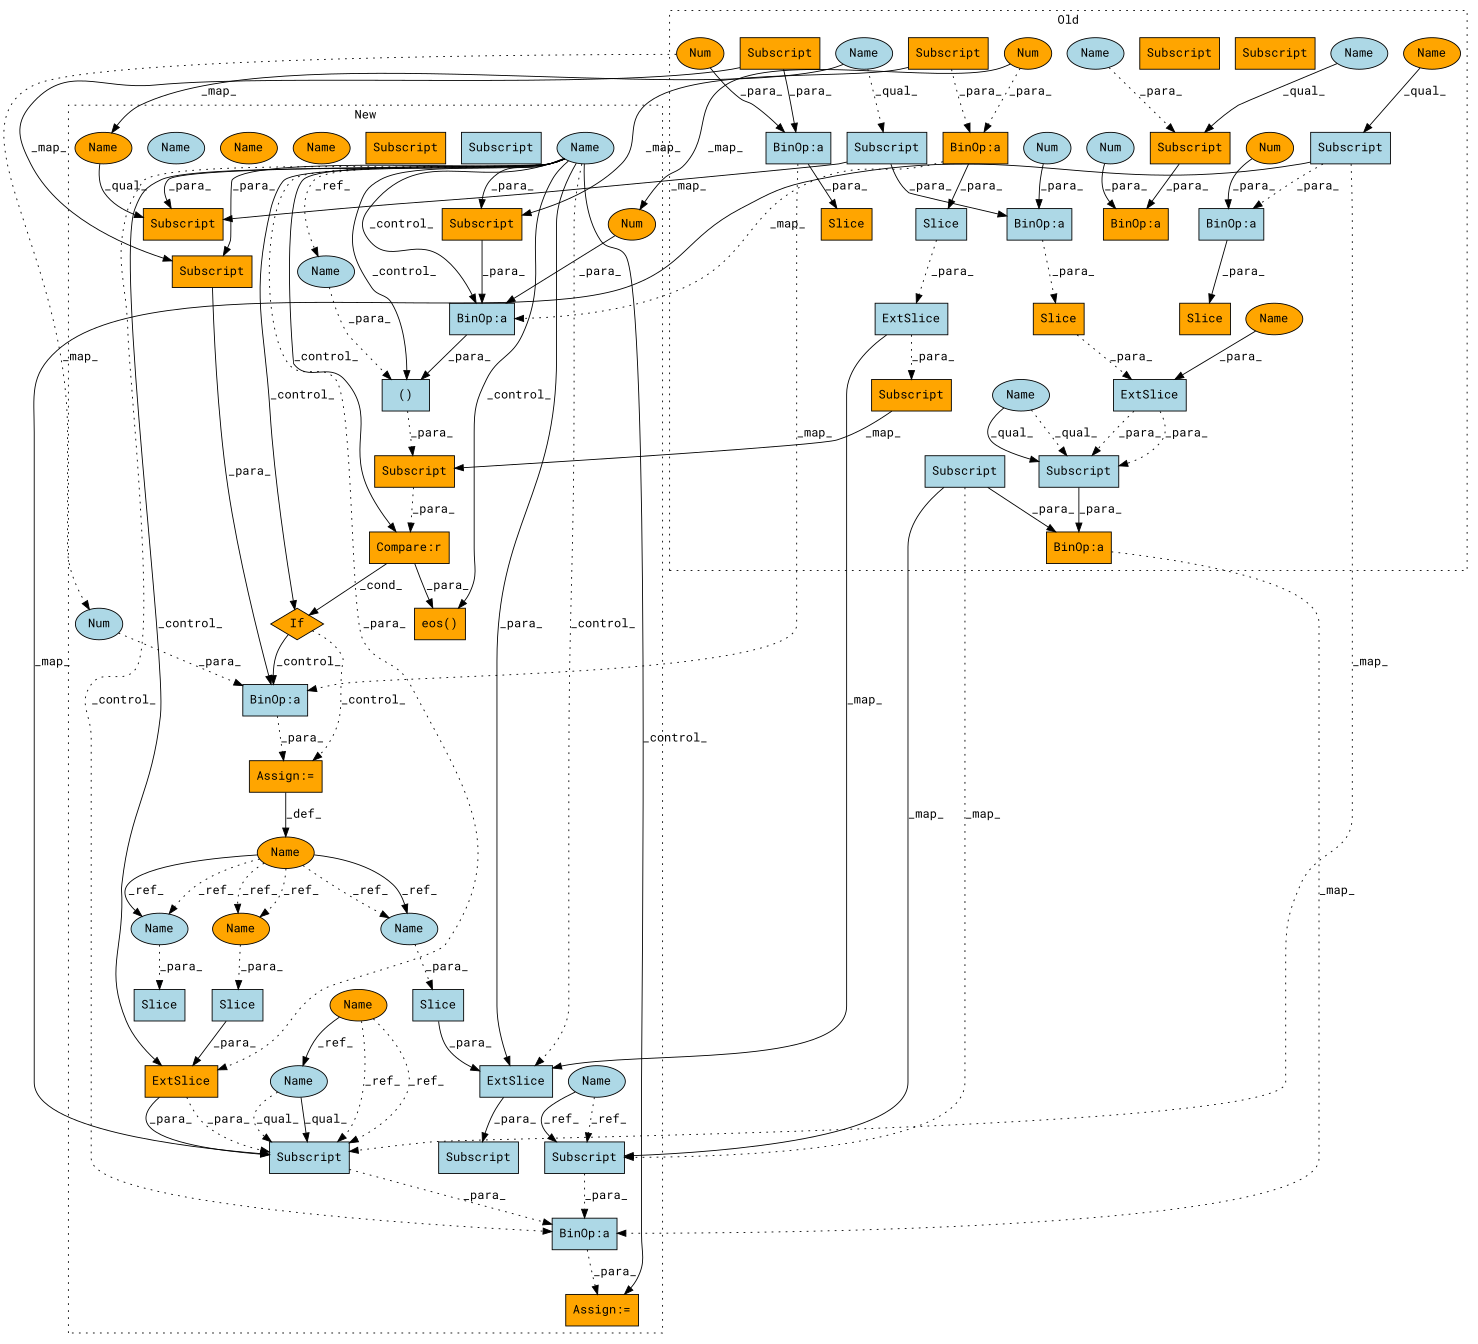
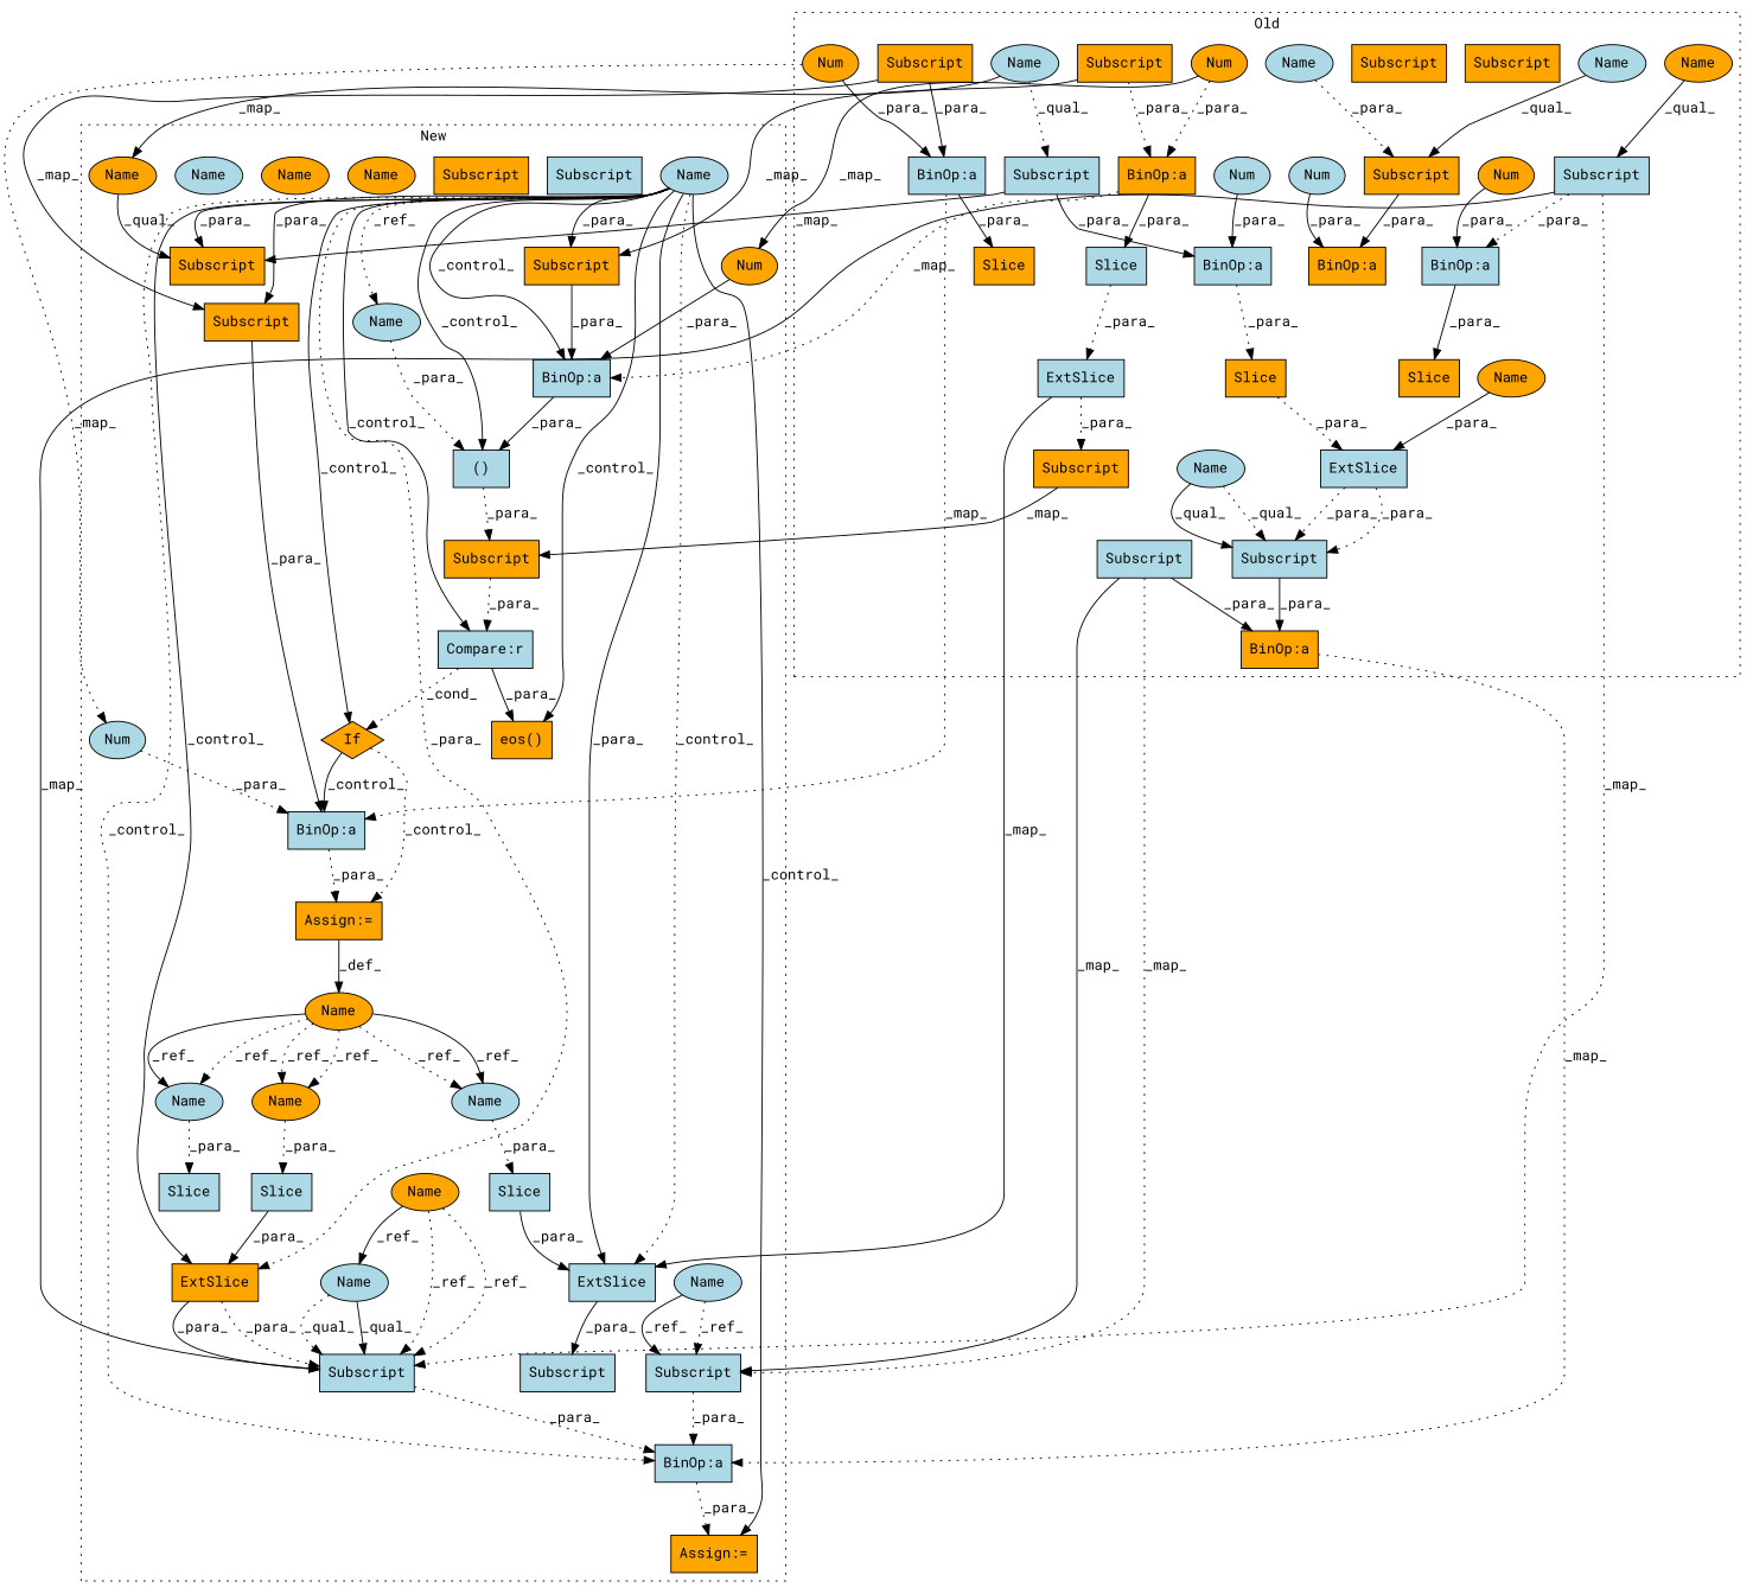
  digraph {
    fontname="Roboto Mono"
    node [a=63 fillcolor=lightblue fontname="Roboto Mono" l=1 s="4267,0" shape=box style=filled]
    edge [fontname="Roboto Mono" style=solid]
    n1 [a=80 fillcolor=orange label=Slice s=4542]
    n2 [a=82 l=3 label="BinOp:a" s=4553]
    n3 [fillcolor=orange l="10,0" label=Subscript s="4543,0"]
    n4 [fillcolor=orange l="10,0" label=Subscript s="4394,0"]
    n5 [fillcolor=orange l="10,0" label=Subscript s="4497,0"]
    n6 [a=82 l=3 label="BinOp:a" s=4293]
    n7 [l="10,0" label=Subscript s="4246,0"]
    n8 [a=82 l=3 label="BinOp:a" s=4256]
    n9 [a=82 fillcolor=orange l=3 label="BinOp:a" s=4404]
    n10 [a=82 fillcolor=orange l=3 label="BinOp:a" s=4507]
    n11 [a=82 fillcolor=orange l=3 label="BinOp:a" s=4264]
    n12 [l="10,0" label=Subscript s="4283,0"]
    n13 [fillcolor=orange l="38,0" label=Subscript]
    n14 [fillcolor=orange l="28,0" label=Subscript s="4236,0"]
    n15 [a=80 fillcolor=orange label=Slice s=4282]
    n16 [a=85 l=2 label=ExtSlice s=4493]
    n17 [fillcolor=orange l="22,0" label=Subscript s="4493,0"]
    n18 [a=80 label=Slice s=4496]
    n19 [a=76 fillcolor=orange label=Num s=4510 shape=ellipse]
    n20 [a=80 fillcolor=orange label=Slice s=4245]
    n21 [a=76 fillcolor=orange label=Num s=4556 shape=ellipse]
    n22 [a=85 l=8 label=ExtSlice s=4236]
    n23 [a=76 label=Num s=4259 shape=ellipse]
    n24 [a=76 fillcolor=orange label=Num s=4296 shape=ellipse]
    n25 [a=76 label=Num s=4407 shape=ellipse]
    n26 [a=87 l=7 label=Name s=4246 shape=ellipse]
    n27 [a=87 fillcolor=orange l=7 label=Name s=4283 shape=ellipse]
    n28 [a=87 l=7 label=Name s=4394 shape=ellipse]
    n29 [a=87 label=Name s=4402 shape=ellipse]
    n30 [a=87 fillcolor=orange label=Name s=4262 shape=ellipse]
    n31 [l="38,0" label=Subscript]
    n32 [a=87 l=8 label=Name s=4236 shape=ellipse]
    n33 [l="28,0" label=Subscript s="4236,0"]
    n34 [a=75 fillcolor=orange l=21 label="eos()" s=5383]
    n35 [a=87 label=Name s=5276 shape=ellipse]
    n36 [a=82 l=3 label="BinOp:a" s=5448]
    n37 [a=96 fillcolor=orange l=3 label=If s=5356 shape=diamond]
    n38 [fillcolor=orange l="10,0" label=Subscript s="5438,0"]
    n39 [a=54 l=3 label="()" s=5375]
    n40 [fillcolor=orange l="10,0" label=Subscript s="5361,0"]
    n41 [fillcolor=orange l="10,0" label=Subscript s="5333,0"]
-   n42 [a=40 fillcolor=orange l=45 label="Compare:r" s=5359]
+   n42 [a=40 l=45 label="Compare:r" s=5359]
    n43 [a=82 l=3 label="BinOp:a" s=5371]
    n44 [a=82 l=3 label="BinOp:a" s=5546]
    n45 [l="27,0" label=Subscript s="5519,0"]
    n46 [a=87 fillcolor=orange l=8 label=Name s=5203 shape=ellipse]
    n47 [fillcolor=orange l="37,0" label=Subscript s="5549,0"]
    n48 [a=87 l=5 label=Name s=4962 shape=ellipse]
    n49 [a=85 l=2 label=ExtSlice s=5773]
    n50 [fillcolor=orange l="20,0" label=Subscript s="5359,0"]
    n51 [a=76 fillcolor=orange label=Num s=5374 shape=ellipse]
    n52 [l="21,0" label=Subscript s="5773,0"]
    n53 [a=76 label=Num s=5451 shape=ellipse]
    n54 [a=85 fillcolor=orange l=8 label=ExtSlice s=5519]
    n55 [a=68 fillcolor=orange l=3 label="Assign:=" s=5516]
    n56 [a=68 fillcolor=orange l=3 label="Assign:=" s=5435]
    n57 [a=80 label=Slice s=5776]
    n58 [a=80 label=Slice s=5528]
    n59 [a=87 fillcolor=orange l=13 label=Name s=5422 shape=ellipse]
    n60 [a=80 label=Slice s=5821]
    n61 [l="27,0" label=Subscript s="5519,0"]
    n62 [a=87 l=8 label=Name s=5519 shape=ellipse]
    n63 [a=87 label=Name s=5377 shape=ellipse]
    n64 [a=87 fillcolor=orange l=13 label=Name s=5529 shape=ellipse]
    n65 [a=87 fillcolor=orange l=13 label=Name s=5777 shape=ellipse]
    n66 [a=87 l=13 label=Name s=5822 shape=ellipse]
    n67 [l="37,0" label=Subscript s="5549,0"]
    n68 [a=87 fillcolor=orange l=7 label=Name s=5333 shape=ellipse]
    n69 [a=87 fillcolor=orange l=13 label=Name s=5529 shape=ellipse]
    n70 [a=87 l=13 label=Name s=5822 shape=ellipse]
    n71 [a=87 l=13 label=Name s=5777 shape=ellipse]
    subgraph cluster_1 {
      label=Old
      style=dotted
      n1
      n2
      n3
      n4
      n5
      n6
      n7
      n8
      n9
      n10
      n11
      n12
      n13
      n14
      n15
      n16
      n17
      n18
      n19
      n20
      n21
      n22
      n23
      n24
      n25
      n26
      n27
      n28
      n29
      n30
      n31
      n32
      n33
    }
    subgraph cluster_2 {
      label=New
      style=dotted
      n34
      n35
      n36
      n37
      n38
      n39
      n40
      n41
      n42
      n43
      n44
      n45
      n46
      n47
      n48
      n49
      n50
      n51
      n52
      n53
      n54
      n55
      n56
      n57
      n58
      n59
      n60
      n61
      n62
      n63
      n64
      n65
      n66
      n67
      n68
      n69
      n70
      n71
    }
    n2 -> n1 [label=_para_]
    n2 -> n36 [label=_map_ style=dotted]
    n3 -> n2 [label=_para_]
    n3 -> n38 [label=_map_]
    n4 -> n9 [label=_para_]
    n5 -> n10 [label=_para_ style=dotted]
    n5 -> n40 [label=_map_]
    n6 -> n15 [label=_para_]
    n7 -> n8 [label=_para_]
    n7 -> n41 [label=_map_]
    n8 -> n20 [label=_para_ style=dotted]
    n10 -> n18 [label=_para_]
    n10 -> n43 [label=_map_ style=dotted]
    n11 -> n44 [label=_map_ style=dotted]
    n12 -> n6 [label=_para_ style=dotted]
    n12 -> n61 [label=_map_ style=dotted]
    n12 -> n61 [label=_map_]
    n16 -> n17 [label=_para_ style=dotted]
    n16 -> n49 [label=_map_]
    n17 -> n50 [label=_map_]
    n18 -> n16 [label=_para_ style=dotted]
    n19 -> n10 [label=_para_ style=dotted]
    n19 -> n51 [label=_map_]
    n20 -> n22 [label=_para_ style=dotted]
    n21 -> n2 [label=_para_]
    n21 -> n53 [label=_map_ style=dotted]
    n22 -> n33 [label=_para_ style=dotted]
    n22 -> n33 [label=_para_ style=dotted]
    n23 -> n8 [label=_para_]
    n24 -> n6 [label=_para_]
    n25 -> n9 [label=_para_]
    n26 -> n7 [label=_qual_ style=dotted]
    n26 -> n68 [label=_map_]
    n27 -> n12 [label=_qual_]
    n28 -> n4 [label=_qual_]
    n29 -> n4 [label=_para_ style=dotted]
    n30 -> n22 [label=_para_]
    n31 -> n11 [label=_para_]
    n31 -> n67 [label=_map_]
    n31 -> n67 [label=_map_ style=dotted]
    n32 -> n33 [label=_qual_]
    n32 -> n33 [label=_qual_ style=dotted]
    n33 -> n11 [label=_para_]
    n35 -> n34 [label=_control_]
    n35 -> n37 [label=_control_]
    n35 -> n38 [label=_para_]
    n35 -> n39 [label=_control_]
    n35 -> n40 [label=_para_]
    n35 -> n41 [label=_para_]
    n35 -> n42 [label=_control_]
    n35 -> n43 [label=_control_]
    n35 -> n44 [label=_control_ style=dotted]
    n35 -> n49 [label=_para_]
    n35 -> n49 [label=_control_ style=dotted]
    n35 -> n54 [label=_control_]
    n35 -> n54 [label=_para_ style=dotted]
    n35 -> n55 [label=_control_]
    n35 -> n63 [label=_ref_ style=dotted]
    n36 -> n56 [label=_para_ style=dotted]
    n37 -> n36 [label=_control_]
    n37 -> n56 [label=_control_ style=dotted]
    n38 -> n36 [label=_para_]
    n39 -> n50 [label=_para_ style=dotted]
    n40 -> n43 [label=_para_]
    n42 -> n34 [label=_para_]
-   n42 -> n37 [label=_cond_]
+   n42 -> n37 [label=_cond_ style=dotted]
    n43 -> n39 [label=_para_]
    n44 -> n55 [label=_para_ style=dotted]
    n46 -> n61 [label=_ref_ style=dotted]
    n46 -> n61 [label=_ref_ style=dotted]
    n46 -> n62 [label=_ref_]
    n48 -> n67 [label=_ref_]
    n48 -> n67 [label=_ref_ style=dotted]
    n49 -> n52 [label=_para_]
    n50 -> n42 [label=_para_ style=dotted]
    n51 -> n43 [label=_para_]
    n53 -> n36 [label=_para_ style=dotted]
    n54 -> n61 [label=_para_ style=dotted]
    n54 -> n61 [label=_para_]
    n56 -> n59 [label=_def_]
    n57 -> n49 [label=_para_]
    n58 -> n54 [label=_para_]
    n59 -> n69 [label=_ref_ style=dotted]
    n59 -> n69 [label=_ref_ style=dotted]
    n59 -> n70 [label=_ref_]
    n59 -> n70 [label=_ref_ style=dotted]
    n59 -> n71 [label=_ref_]
    n59 -> n71 [label=_ref_ style=dotted]
    n61 -> n44 [label=_para_ style=dotted]
    n62 -> n61 [label=_qual_]
    n62 -> n61 [label=_qual_ style=dotted]
    n63 -> n39 [label=_para_ style=dotted]
    n67 -> n44 [label=_para_ style=dotted]
    n68 -> n41 [label=_qual_]
    n69 -> n58 [label=_para_ style=dotted]
    n70 -> n60 [label=_para_ style=dotted]
    n71 -> n57 [label=_para_ style=dotted]
  }
